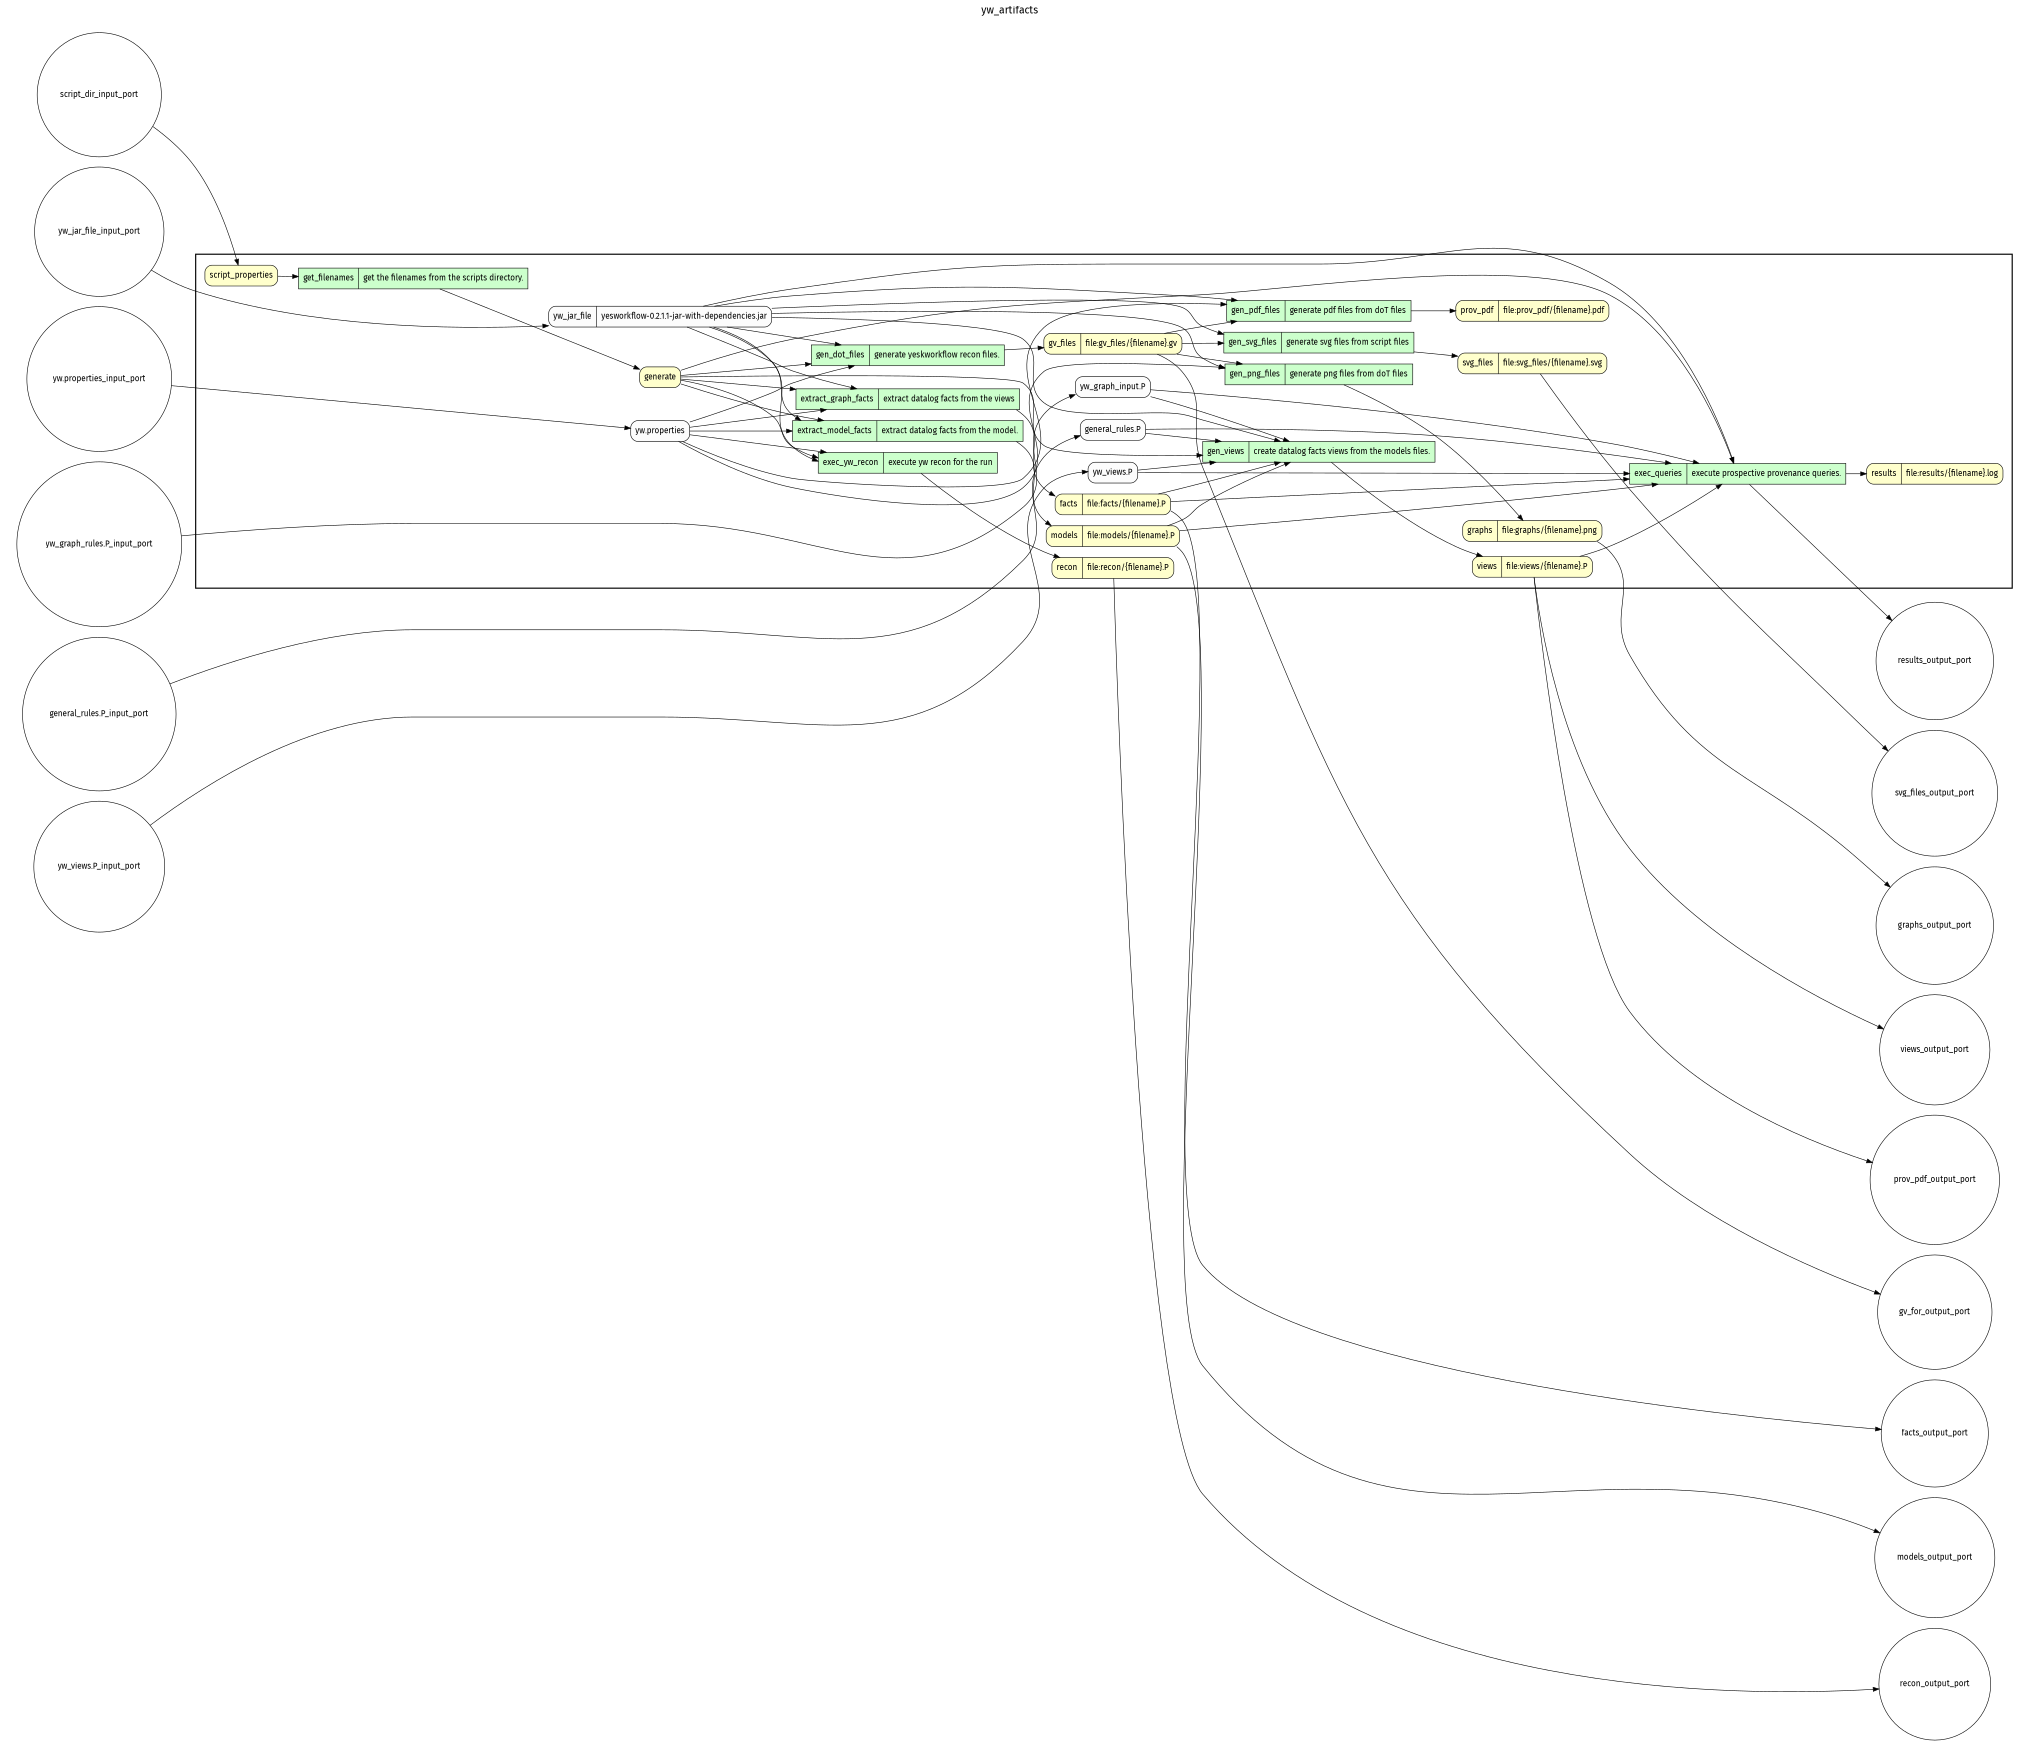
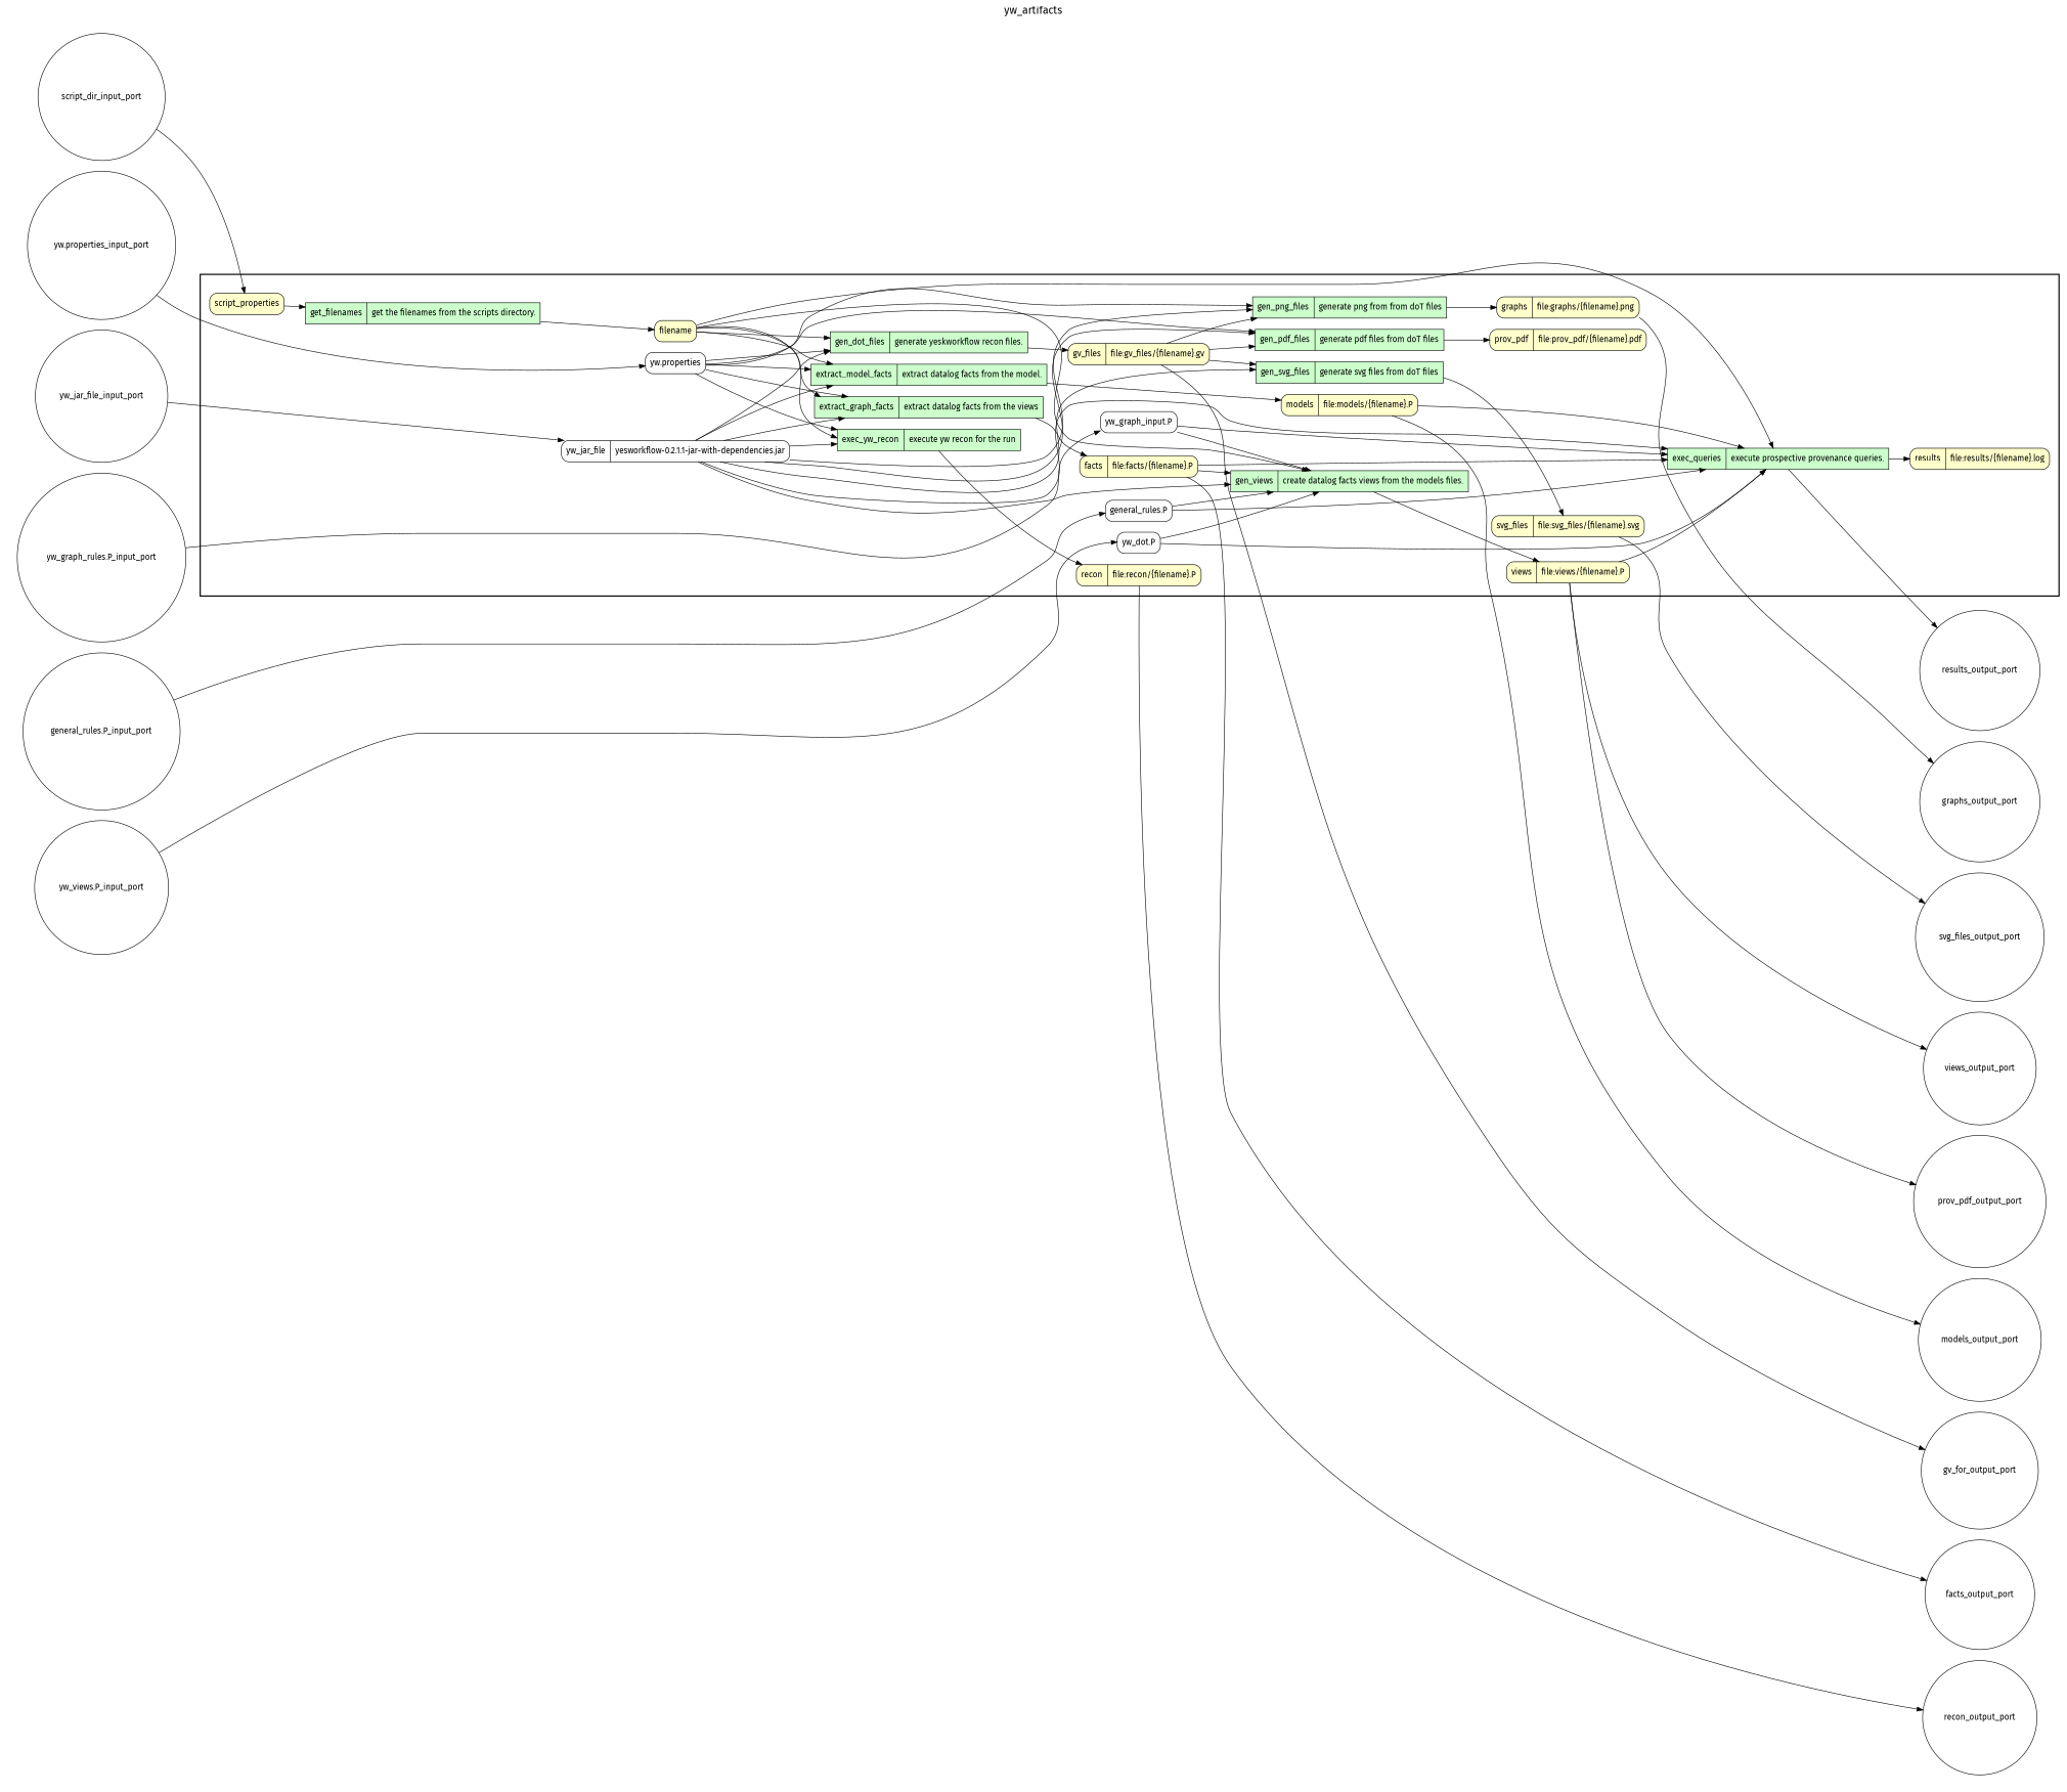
  digraph {
    fontname="Fira Sans"
    fontsize=18
    label=yw_artifacts
    labelloc=t
    rankdir=LR
    node [fillcolor="#FFFFFF" fontname="Fira Sans" peripheries=1 shape=record style="rounded,filled"]
    edge [fontname="Fira Sans"]
    n1 [fillcolor="#CCFFCC" label="{<f0> get_filenames |<f1> get the filenames from the scripts directory.}" rankdir=LR style=filled]
-   filename [fillcolor="#FFFFCC" shape=box label=generate]
+   filename [fillcolor="#FFFFCC" shape=box]
    n3 [fillcolor="#CCFFCC" label="{<f0> gen_dot_files |<f1> generate yeskworkflow recon files.}" rankdir=LR style=filled]
    n4 [fillcolor="#FFFFCC" label="{<f0> gv_files |<f1> file\:gv_files/\{filename\}.gv}" rankdir=LR]
-   n5 [fillcolor="#CCFFCC" label="{<f0> gen_png_files |<f1> generate png files from doT files}" rankdir=LR style=filled]
+   n5 [fillcolor="#CCFFCC" label="{<f0> gen_png_files |<f1> generate png from from doT files}" rankdir=LR style=filled]
    n6 [fillcolor="#FFFFCC" label="{<f0> graphs |<f1> file\:graphs/\{filename\}.png}" rankdir=LR]
    n7 [fillcolor="#CCFFCC" label="{<f0> gen_pdf_files |<f1> generate pdf files from doT files}" rankdir=LR style=filled]
    n8 [fillcolor="#FFFFCC" label="{<f0> prov_pdf |<f1> file\:prov_pdf/\{filename\}.pdf}" rankdir=LR]
-   n9 [fillcolor="#CCFFCC" label="{<f0> gen_svg_files |<f1> generate svg files from script files}" rankdir=LR style=filled]
+   n9 [fillcolor="#CCFFCC" label="{<f0> gen_svg_files |<f1> generate svg files from doT files}" rankdir=LR style=filled]
    n10 [fillcolor="#FFFFCC" label="{<f0> svg_files |<f1> file\:svg_files/\{filename\}.svg}" rankdir=LR]
    n11 [fillcolor="#CCFFCC" label="{<f0> extract_graph_facts |<f1> extract datalog facts from the views}" rankdir=LR style=filled]
    n12 [fillcolor="#FFFFCC" label="{<f0> facts |<f1> file\:facts/\{filename\}.P}" rankdir=LR]
    n13 [fillcolor="#CCFFCC" label="{<f0> extract_model_facts |<f1> extract datalog facts from the model.}" rankdir=LR style=filled]
    n14 [fillcolor="#FFFFCC" label="{<f0> models |<f1> file\:models/\{filename\}.P}" rankdir=LR]
    n15 [fillcolor="#CCFFCC" label="{<f0> gen_views |<f1> create datalog facts views from the models files.}" rankdir=LR style=filled]
    n16 [fillcolor="#FFFFCC" label="{<f0> views |<f1> file\:views/\{filename\}.P}" rankdir=LR]
    n17 [fillcolor="#CCFFCC" label="{<f0> exec_queries |<f1> execute prospective provenance queries.}" rankdir=LR style=filled]
    n18 [fillcolor="#FFFFCC" label="{<f0> results |<f1> file\:results/\{filename\}.log}" rankdir=LR]
    n19 [fillcolor="#CCFFCC" label="{<f0> exec_yw_recon |<f1> execute yw recon for the run}" rankdir=LR style=filled]
    n20 [fillcolor="#FFFFCC" label="{<f0> recon |<f1> file\:recon/\{filename\}.P}" rankdir=LR]
    n21 [fillcolor="#FFFFCC" label=script_properties shape=box]
    n22 [fillcolor="#FCFCFC" label="{<f0> yw_jar_file |<f1> yesworkflow-0.2.1.1-jar-with-dependencies.jar}" rankdir=LR]
    "yw.properties" [fillcolor="#FCFCFC" shape=box]
    "general_rules.P" [fillcolor="#FCFCFC" shape=box]
-   "yw_views.P" [fillcolor="#FCFCFC" shape=box]
+   "yw_views.P" [fillcolor="#FCFCFC" shape=box label="yw_dot.P"]
    n26 [fillcolor="#FCFCFC" label="yw_graph_input.P" shape=box]
    script_dir_input_port [shape=circle width=0.2]
    "yw.properties_input_port" [shape=circle width=0.2]
    "yw_graph_rules.P_input_port" [shape=circle width=0.2]
    "general_rules.P_input_port" [shape=circle width=0.2]
    "yw_views.P_input_port" [shape=circle width=0.2]
    yw_jar_file_input_port [shape=circle width=0.2]
    graphs_output_port [shape=circle width=0.2]
    models_output_port [shape=circle width=0.2]
    facts_output_port [shape=circle width=0.2]
    results_output_port [shape=circle width=0.2]
    recon_output_port [shape=circle width=0.2]
    svg_files_output_port [shape=circle width=0.2]
    prov_pdf_output_port [shape=circle width=0.2]
    views_output_port [shape=circle width=0.2]
    n41 [label=gv_for_output_port shape=circle width=0.2]
    subgraph cluster_1 {
      color=black
      label=""
      penwidth=2
      subgraph cluster_2 {
        color=black
        label=""
        penwidth=0
        n1
        filename
        n3
        n4
        n5
        n6
        n7
        n8
        n9
        n10
        n11
        n12
        n13
        n14
        n15
        n16
        n17
        n18
        n19
        n20
        n21
        n22
        "yw.properties"
        "general_rules.P"
        "yw_views.P"
        n26
      }
    }
    subgraph cluster_3 {
      label=""
      penwidth=0
      subgraph cluster_4 {
        label=""
        penwidth=0
        graphs_output_port
        models_output_port
        facts_output_port
        results_output_port
        recon_output_port
        svg_files_output_port
        prov_pdf_output_port
        views_output_port
        n41
      }
    }
    subgraph cluster_5 {
      label=""
      penwidth=0
      subgraph cluster_6 {
        label=""
        penwidth=0
        script_dir_input_port
        "yw.properties_input_port"
        "yw_graph_rules.P_input_port"
        "general_rules.P_input_port"
        "yw_views.P_input_port"
        yw_jar_file_input_port
      }
    }
    n1 -> filename
    filename -> n3
    filename -> n11
    filename -> n13
    filename -> n15
    filename -> n17
    filename -> n19
    n3 -> n4
    n4 -> n5
    n4 -> n7
    n4 -> n9
    n4 -> n41
    n5 -> n6
    n6 -> graphs_output_port
    n7 -> n8
    n9 -> n10
    n10 -> svg_files_output_port
    n11 -> n12
    n12 -> n15
    n12 -> n17
    n12 -> facts_output_port
    n13 -> n14
-   n14 -> n15
    n14 -> n17
    n14 -> models_output_port
    n15 -> n16
    n16 -> n17
    n16 -> prov_pdf_output_port
    n16 -> views_output_port
    n17 -> n18
    n17 -> results_output_port
    n19 -> n20
    n20 -> recon_output_port
    n21 -> n1
    n22 -> n3
    n22 -> n5
    n22 -> n7
    n22 -> n9
    n22 -> n11
    n22 -> n13
    n22 -> n15
    n22 -> n17
    n22 -> n19
    "yw.properties" -> n3
    "yw.properties" -> n5
    "yw.properties" -> n7
    "yw.properties" -> n11
    "yw.properties" -> n13
    "yw.properties" -> n19
    "general_rules.P" -> n15
    "general_rules.P" -> n17
    "yw_views.P" -> n15
    "yw_views.P" -> n17
    n26 -> n15
    n26 -> n17
    script_dir_input_port -> n21
    "yw.properties_input_port" -> "yw.properties"
    "yw_graph_rules.P_input_port" -> n26
    "general_rules.P_input_port" -> "general_rules.P"
    "yw_views.P_input_port" -> "yw_views.P"
    yw_jar_file_input_port -> n22
  }
